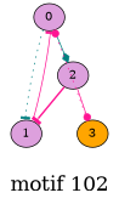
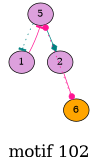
  digraph {
    fontsize=24
    label="\nmotif 102\n"
    splines=false
    node [fillcolor=plum shape=ellipse style=filled]
    edge [arrowhead=tee color=deeppink style=solid]
-   0 [height=0.3 width=0.3]
+   0 [height=0.3 width=0.3 label=5]
    1 [height=0.3 width=0.3]
    2 [height=0.3 width=0.3]
-   3 [fillcolor=orange height=0.3 width=0.3]
+   3 [fillcolor=orange height=0.3 width=0.3 label=6]
    0 -> 1 [color=teal style=dotted]
    0 -> 2 [arrowhead=diamond color=teal]
    1 -> 0
-   2 -> 1 [style=bold]
    2 -> 3 [arrowhead=dot]
    3 -> 0 [arrowhead=dot style=dotted]
  }
